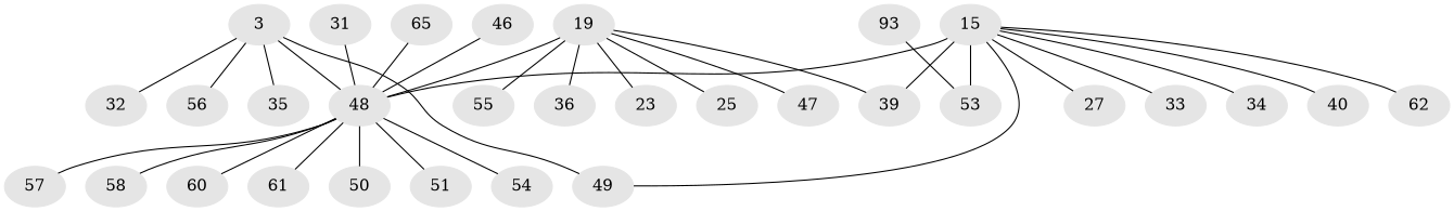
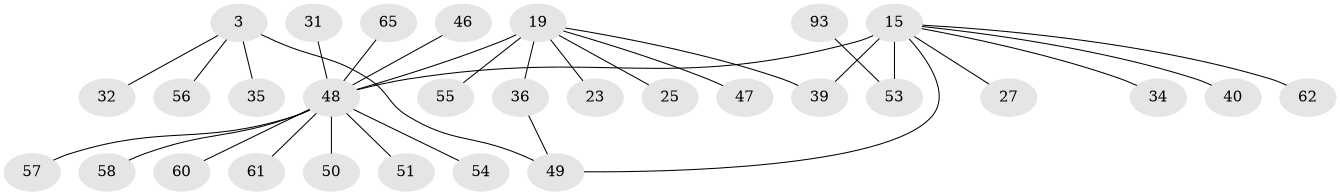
  graph {
    node [color=gray90 style=filled]
    3 [super="+1"]
    32
    35 [super="+22"]
    48 [super="+37+44+41"]
    49 [super="+2+21+24+29"]
    56 [super="+52"]
    50
    51
    54 [super="+26"]
    57
    58
    60
    61 [super="+59"]
    53 [super="+42"]
    15 [super="+14+9"]
    27
-   33
    34
    39
    40
    62
    19 [super="+16+5+11"]
    23
    25
    47
    55
    36
    31
    n29 [label=93]
    n30 [label=65]
    46
    3 -- 32
    3 -- 35
-   3 -- 48 [weight=2]
    3 -- 49 [weight=2]
    3 -- 56
    48 -- 50
    48 -- 51
    48 -- 54
    48 -- 57
    48 -- 58
    48 -- 60
    48 -- 61
    15 -- 48 [weight=6]
    15 -- 49
    15 -- 53
    15 -- 27
-   15 -- 33
    15 -- 34
    15 -- 39
    15 -- 40
    15 -- 62
    19 -- 48 [weight=3]
    19 -- 39
    19 -- 23
    19 -- 25
    19 -- 47
    19 -- 55
    19 -- 36 [weight=2]
+   36 -- 49
    31 -- 48
    n29 -- 53
    n30 -- 48
    46 -- 48
  }
